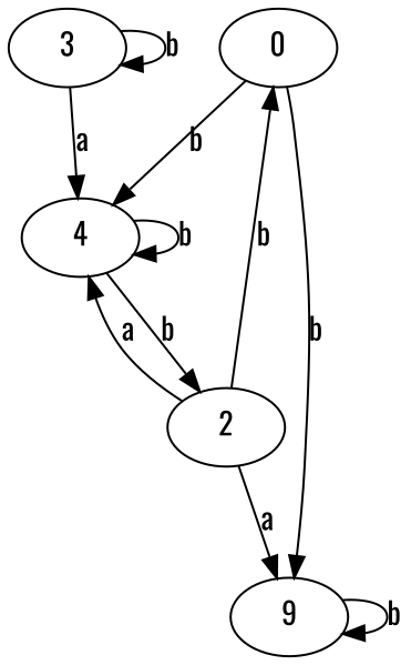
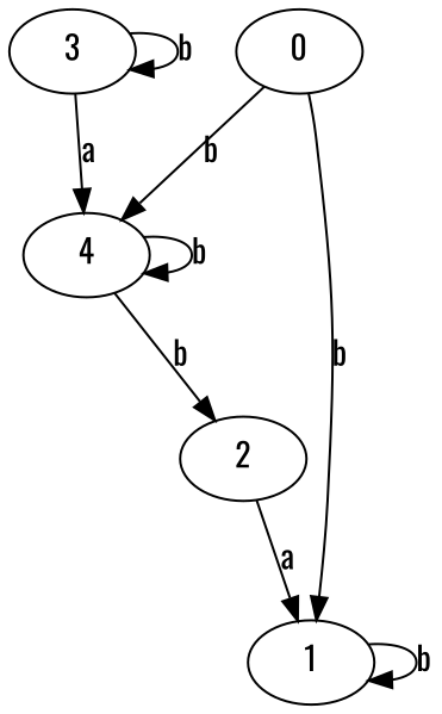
  digraph {
    d2tdocpreamble="\usetikzlibrary{automata}"
    d2tfigpreamble="\tikzstyle{every state}= [ draw=blue!50,very thick,fill=blue!20]  \tikzstyle{auto}= [fill=white]"
    fontname=Oswald
    ranksep=0.5
    node [fontname=Oswald style=state]
    edge [fontname=Oswald lblstyle=auto topath="bend right"]
    n1 [label=0 style="state, accepting"]
-   n2 [label=9]
+   n2 [label=1]
    n3 [label=4]
    n4 [label=2]
    n5 [label=3 style="state, initial"]
    n1 -> n2 [label=b]
    n1 -> n3 [label=b]
    n2 -> n2 [label=b topath="loop above"]
    n3 -> n3 [label=b topath="loop above"]
    n3 -> n4 [label=b]
-   n4 -> n1 [label=b]
    n4 -> n2 [label=a]
-   n4 -> n3 [label=a]
    n5 -> n3 [label=a]
    n5 -> n5 [label=b topath="loop above"]
  }
